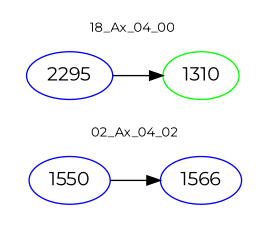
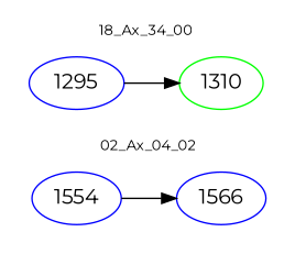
  digraph {
    fontname=Montserrat
    rankdir=LR
    node [color=blue fontname=Montserrat]
    edge [color=black fontname=Montserrat]
-   n1 [label=1550]
+   n1 [label=1554]
    n2 [label=1566]
-   n3 [label=2295]
+   n3 [label=1295]
    n4 [color=green label=1310]
    subgraph cluster_1 {
      color=white
      fontsize=10
      label="02_Ax_04_02"
      n1
      n2
    }
    subgraph cluster_2 {
      color=white
      fontsize=10
-     label="18_Ax_04_00"
+     label="18_Ax_34_00"
      n3
      n4
    }
    n1 -> n2
    n3 -> n4
  }
